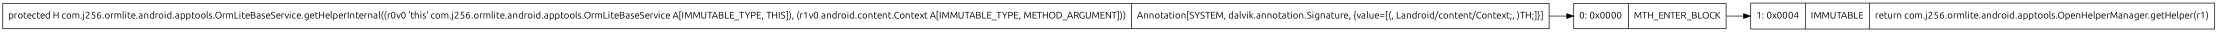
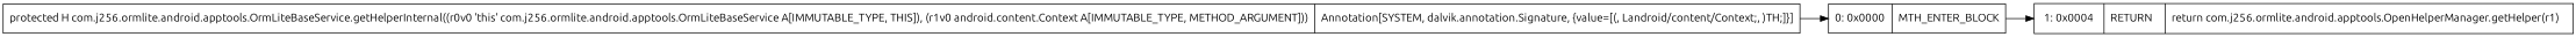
  digraph {
    rankdir=LR
    fontname=Ubuntu
    node [shape=record fontname=Ubuntu]
    edge [fontname=Ubuntu]
    n1 [label="{0\:\ 0x0000|MTH_ENTER_BLOCK\l}"]
-   n2 [label="{1\:\ 0x0004|IMMUTABLE\l|return com.j256.ormlite.android.apptools.OpenHelperManager.getHelper(r1)\l}"]
+   n2 [label="{1\:\ 0x0004|RETURN\l|return com.j256.ormlite.android.apptools.OpenHelperManager.getHelper(r1)\l}"]
    n3 [label="{protected H com.j256.ormlite.android.apptools.OrmLiteBaseService.getHelperInternal((r0v0 'this' com.j256.ormlite.android.apptools.OrmLiteBaseService A[IMMUTABLE_TYPE, THIS]), (r1v0 android.content.Context A[IMMUTABLE_TYPE, METHOD_ARGUMENT]))  | Annotation[SYSTEM, dalvik.annotation.Signature, \{value=[(, Landroid\/content\/Context;, )TH;]\}]\l}"]
    n1 -> n2
    n3 -> n1
  }
